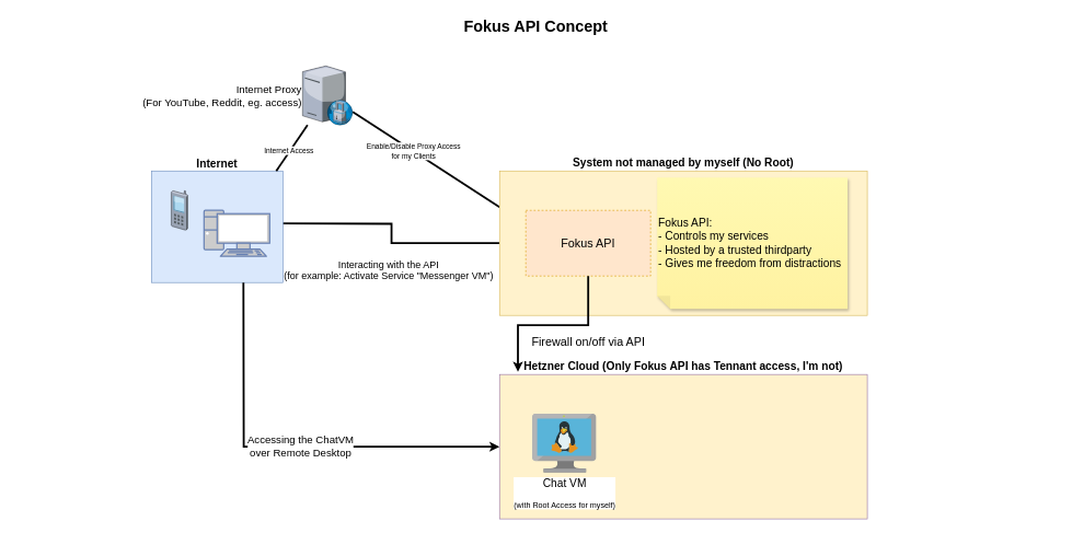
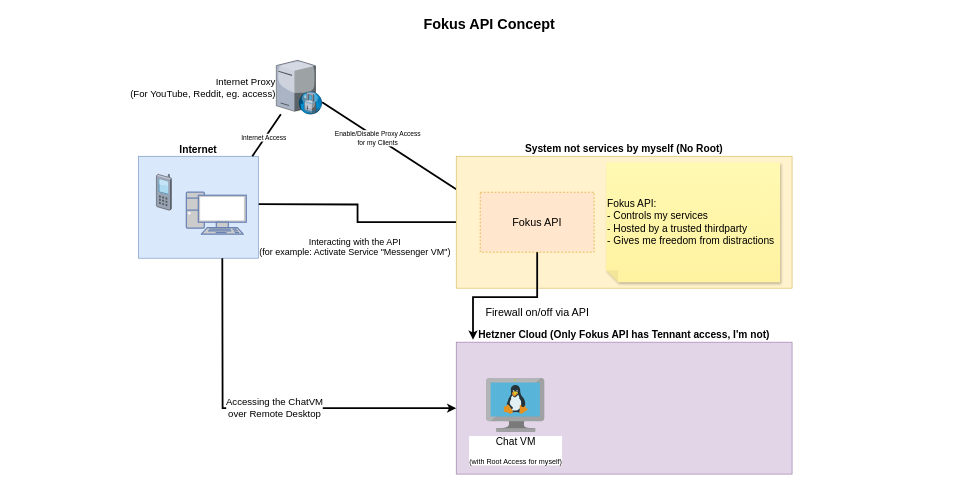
  <mxCell id="0" style=";html=1;" />
  <mxCell id="1" style=";html=1;" parent="0" />
  <mxCell id="2" value="Fokus API Concept" style="text;strokeColor=none;fillColor=none;html=1;fontSize=24;fontStyle=1;verticalAlign=middle;align=center;" parent="1" vertex="1"><mxGeometry x="20" y="20" width="1590" height="40" as="geometry" /></mxCell>
  <mxCell id="3" style="edgeStyle=orthogonalEdgeStyle;rounded=0;orthogonalLoop=1;jettySize=auto;html=1;exitX=0;exitY=0.5;exitDx=0;exitDy=0;endArrow=none;endFill=0;strokeWidth=3;" edge="1" parent="1" source="7"><mxGeometry relative="1" as="geometry"><mxPoint x="430" y="340" as="targetPoint" /></mxGeometry></mxCell>
  <mxCell id="4" value="&lt;div style=&quot;font-size: 15px;&quot;&gt;Interacting with the API&lt;/div&gt;&lt;div style=&quot;font-size: 15px;&quot;&gt;(for example: Activate Service &quot;Messenger VM&quot;)&lt;br style=&quot;font-size: 15px;&quot;&gt;&lt;/div&gt;" style="edgeLabel;html=1;align=center;verticalAlign=middle;resizable=0;points=[];fontSize=15;" vertex="1" connectable="0" parent="3"><mxGeometry x="0.335" y="3" relative="1" as="geometry"><mxPoint x="41" y="67" as="offset" /></mxGeometry></mxCell>
  <mxCell id="5" style="rounded=0;orthogonalLoop=1;jettySize=auto;html=1;exitX=0;exitY=0.25;exitDx=0;exitDy=0;strokeWidth=3;endArrow=none;" edge="1" parent="1" source="7" target="20"><mxGeometry relative="1" as="geometry" /></mxCell>
  <mxCell id="6" value="&lt;div&gt;Enable/Disable Proxy Access&lt;/div&gt;&lt;div&gt;for my Clients&lt;br&gt;&lt;/div&gt;" style="edgeLabel;html=1;align=center;verticalAlign=middle;resizable=0;points=[];" vertex="1" connectable="0" parent="5"><mxGeometry x="0.179" relative="1" as="geometry"><mxPoint as="offset" /></mxGeometry></mxCell>
- <mxCell id="7" value="System not managed by myself (No Root)" style="rounded=0;whiteSpace=wrap;html=1;labelPosition=center;verticalLabelPosition=top;align=center;verticalAlign=bottom;fontSize=17;fontStyle=1;fillColor=#fff2cc;strokeColor=#d6b656;" vertex="1" parent="1"><mxGeometry x="760" y="260" width="560" height="220" as="geometry" /></mxCell>
+ <mxCell id="7" value="System not services by myself (No Root)" style="rounded=0;whiteSpace=wrap;html=1;labelPosition=center;verticalLabelPosition=top;align=center;verticalAlign=bottom;fontSize=17;fontStyle=1;fillColor=#fff2cc;strokeColor=#d6b656;" vertex="1" parent="1"><mxGeometry x="760" y="260" width="560" height="220" as="geometry" /></mxCell>
  <mxCell id="8" value="&lt;font style=&quot;font-size: 18px;&quot;&gt;Fokus API&lt;br&gt;&lt;/font&gt;" style="rounded=0;whiteSpace=wrap;html=1;fillColor=#ffe6cc;strokeColor=#d79b00;dashed=1;" vertex="1" parent="1"><mxGeometry x="800" y="320" width="190" height="100" as="geometry" /></mxCell>
  <mxCell id="9" value="Internet" style="group;fillColor=#dae8fc;strokeColor=#6c8ebf;labelPosition=center;verticalLabelPosition=top;align=center;verticalAlign=bottom;fontSize=17;fontStyle=1" vertex="1" connectable="0" parent="1"><mxGeometry x="230" y="260" width="200" height="170" as="geometry" /></mxCell>
  <mxCell id="10" value="" style="fontColor=#0066CC;verticalAlign=top;verticalLabelPosition=bottom;labelPosition=center;align=center;html=1;outlineConnect=0;fillColor=#CCCCCC;strokeColor=#6881B3;gradientColor=none;gradientDirection=north;strokeWidth=2;shape=mxgraph.networks.pc;" vertex="1" parent="9"><mxGeometry x="80" y="60" width="100" height="70" as="geometry" /></mxCell>
  <mxCell id="11" value="" style="verticalLabelPosition=bottom;sketch=0;aspect=fixed;html=1;verticalAlign=top;strokeColor=none;align=center;outlineConnect=0;shape=mxgraph.citrix.cell_phone;" vertex="1" parent="9"><mxGeometry x="30" y="30" width="25" height="60" as="geometry" /></mxCell>
  <mxCell id="12" style="edgeStyle=orthogonalEdgeStyle;rounded=0;orthogonalLoop=1;jettySize=auto;html=1;exitX=0;exitY=0.5;exitDx=0;exitDy=0;endArrow=none;endFill=0;startArrow=classic;startFill=1;strokeWidth=3;" edge="1" parent="1" source="14"><mxGeometry relative="1" as="geometry"><mxPoint x="370" y="430" as="targetPoint" /></mxGeometry></mxCell>
  <mxCell id="13" value="&lt;div style=&quot;font-size: 16px;&quot;&gt;&lt;font style=&quot;font-size: 16px;&quot;&gt;Accessing the ChatVM&lt;/font&gt;&lt;/div&gt;&lt;div style=&quot;font-size: 16px;&quot;&gt;&lt;font style=&quot;font-size: 16px;&quot;&gt;&lt;font style=&quot;font-size: 16px;&quot;&gt;over Remote Desktop&lt;/font&gt;&lt;font style=&quot;font-size: 16px;&quot;&gt;&lt;br&gt;&lt;/font&gt;&lt;/font&gt;&lt;/div&gt;" style="edgeLabel;html=1;align=center;verticalAlign=middle;resizable=0;points=[];" vertex="1" connectable="0" parent="12"><mxGeometry x="-0.048" y="-2" relative="1" as="geometry"><mxPoint as="offset" /></mxGeometry></mxCell>
- <mxCell id="14" value="Hetzner Cloud (Only Fokus API has Tennant access, I'm not)" style="rounded=0;whiteSpace=wrap;html=1;labelPosition=center;verticalLabelPosition=top;align=center;verticalAlign=bottom;fontSize=17;fontStyle=1;fillColor=#fff2cc;strokeColor=#9673a6;" vertex="1" parent="1"><mxGeometry x="760" y="570" width="560" height="220" as="geometry" /></mxCell>
+ <mxCell id="14" value="Hetzner Cloud (Only Fokus API has Tennant access, I'm not)" style="rounded=0;whiteSpace=wrap;html=1;labelPosition=center;verticalLabelPosition=top;align=center;verticalAlign=bottom;fontSize=17;fontStyle=1;fillColor=#e1d5e7;strokeColor=#9673a6;" vertex="1" parent="1"><mxGeometry x="760" y="570" width="560" height="220" as="geometry" /></mxCell>
  <mxCell id="15" value="&lt;div&gt;&lt;font style=&quot;font-size: 17px;&quot;&gt;Chat VM&lt;/font&gt;&lt;/div&gt;&lt;br&gt;(with Root Access for myself)" style="image;sketch=0;aspect=fixed;html=1;points=[];align=center;fontSize=12;image=img/lib/mscae/VM_Linux.svg;" vertex="1" parent="1"><mxGeometry x="810" y="630" width="97.83" height="90" as="geometry" /></mxCell>
  <mxCell id="16" style="edgeStyle=orthogonalEdgeStyle;rounded=0;orthogonalLoop=1;jettySize=auto;html=1;exitX=0.5;exitY=1;exitDx=0;exitDy=0;entryX=0.05;entryY=-0.019;entryDx=0;entryDy=0;entryPerimeter=0;strokeWidth=3;" edge="1" parent="1" source="8" target="14"><mxGeometry relative="1" as="geometry" /></mxCell>
  <mxCell id="17" value="Firewall on/off via API" style="edgeLabel;html=1;align=center;verticalAlign=middle;resizable=0;points=[];fontSize=18;" vertex="1" connectable="0" parent="16"><mxGeometry x="0.161" y="1" relative="1" as="geometry"><mxPoint x="71" y="24" as="offset" /></mxGeometry></mxCell>
  <mxCell id="18" style="rounded=0;orthogonalLoop=1;jettySize=auto;html=1;endArrow=none;endFill=0;strokeWidth=3;" edge="1" parent="1" source="20"><mxGeometry relative="1" as="geometry"><mxPoint x="420" y="260" as="targetPoint" /></mxGeometry></mxCell>
  <mxCell id="19" value="Internet Access" style="edgeLabel;html=1;align=center;verticalAlign=middle;resizable=0;points=[];" vertex="1" connectable="0" parent="18"><mxGeometry x="0.134" y="-2" relative="1" as="geometry"><mxPoint as="offset" /></mxGeometry></mxCell>
  <mxCell id="20" value="&lt;div style=&quot;font-size: 16px;&quot;&gt;Internet Proxy&lt;/div&gt;&lt;div style=&quot;font-size: 16px;&quot;&gt;(For YouTube, Reddit, eg. access)&lt;br style=&quot;font-size: 16px;&quot;&gt;&lt;/div&gt;" style="verticalLabelPosition=middle;sketch=0;aspect=fixed;html=1;verticalAlign=middle;strokeColor=none;align=right;outlineConnect=0;shape=mxgraph.citrix.proxy_server;labelPosition=left;fontSize=16;" vertex="1" parent="1"><mxGeometry x="460" y="100" width="76.5" height="90" as="geometry" /></mxCell>
- <mxCell id="21" value="&lt;div style=&quot;font-size: 17px;&quot;&gt;Fokus API:&lt;/div&gt;&lt;div style=&quot;font-size: 17px;&quot;&gt;- Controls my services&lt;/div&gt;&lt;div style=&quot;font-size: 17px;&quot;&gt;- Hosted by a trusted thirdparty&lt;/div&gt;&lt;div style=&quot;font-size: 17px;&quot;&gt;- Gives me freedom from distractions&lt;br style=&quot;font-size: 17px;&quot;&gt;&lt;/div&gt;" style="shape=note;whiteSpace=wrap;html=1;backgroundOutline=1;fontColor=#000000;darkOpacity=0.05;fillColor=#FFF9B2;strokeColor=none;fillStyle=solid;direction=west;gradientDirection=north;gradientColor=#FFF2A1;shadow=1;size=20;pointerEvents=1;fontSize=17;labelPosition=center;verticalLabelPosition=middle;align=left;verticalAlign=middle;" vertex="1" parent="1"><mxGeometry x="1000" y="270" width="290" height="200" as="geometry" /></mxCell>
+ <mxCell id="21" value="&lt;div style=&quot;font-size: 17px;&quot;&gt;Fokus API:&lt;/div&gt;&lt;div style=&quot;font-size: 17px;&quot;&gt;- Controls my services&lt;/div&gt;&lt;div style=&quot;font-size: 17px;&quot;&gt;- Hosted by a trusted thirdparty&lt;/div&gt;&lt;div style=&quot;font-size: 17px;&quot;&gt;- Gives me freedom from distractions&lt;br style=&quot;font-size: 17px;&quot;&gt;&lt;/div&gt;" style="shape=note;whiteSpace=wrap;html=1;backgroundOutline=1;fontColor=#000000;darkOpacity=0.05;fillColor=#FFF9B2;strokeColor=none;fillStyle=solid;direction=west;gradientDirection=north;gradientColor=#FFF2A1;shadow=1;size=20;pointerEvents=1;fontSize=17;labelPosition=center;verticalLabelPosition=middle;align=left;verticalAlign=middle;" vertex="1" parent="1"><mxGeometry x="1010" y="270" width="290" height="200" as="geometry" /></mxCell>
